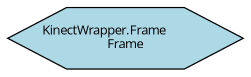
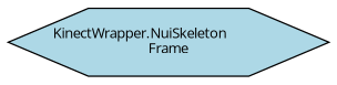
  digraph {
    rankdir=TB
    fontname="Open Sans"
-   n1 [color=black fillcolor=lightblue fontname="Open Sans" fontsize=10 height=0.2 label="KinectWrapper.Frame\lFrame" shape=hexagon style=filled width=0.4]
+   n1 [color=black fillcolor=lightblue fontname="Open Sans" fontsize=10 height=0.2 label="KinectWrapper.NuiSkeleton\lFrame" shape=hexagon style=filled width=0.4]
  }
